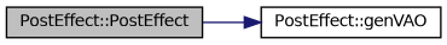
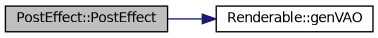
  digraph {
    rankdir=LR
    node [color=black fontname=Helvetica fontsize=10 shape=record style=filled]
    n1 [fillcolor=grey75 fontcolor=black height=0.2 label="PostEffect::PostEffect" width=0.4]
-   n2 [fillcolor=white height=0.2 label="PostEffect::genVAO" width=0.4]
+   n2 [fillcolor=white height=0.2 label="Renderable::genVAO" width=0.4]
    n1 -> n2 [color=midnightblue fontname=Helvetica fontsize=10 labelfontname=Helvetica labelfontsize=10 style=solid]
  }
